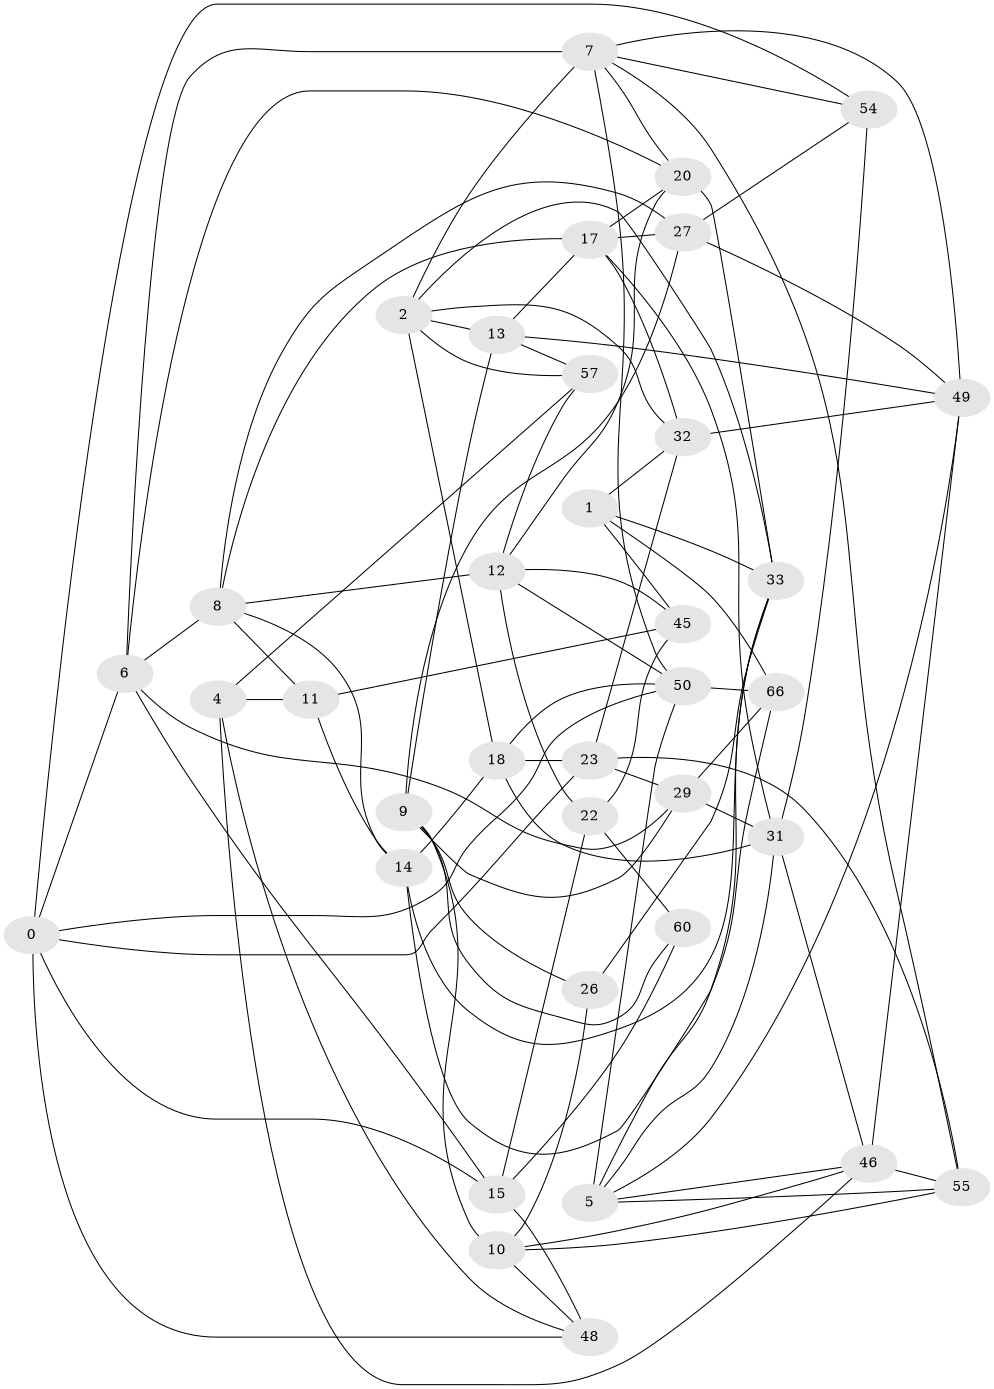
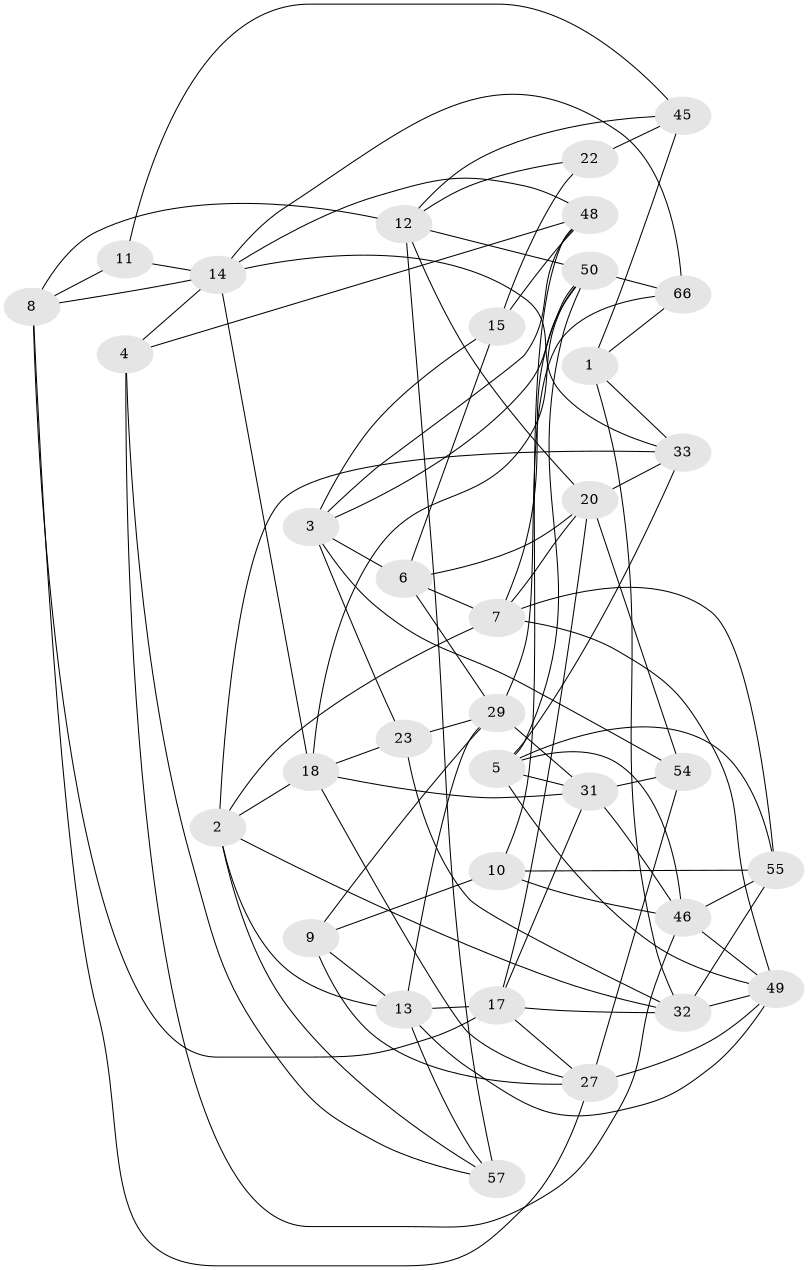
  graph {
    rankdir=LR
    node [color=gray90 style=filled]
    1 [super="+38"]
    32 [super="+58"]
    33 [super="+53"]
    45
    66
    49 [super="+63"]
    2 [super="+41"]
    7 [super="+34"]
    13 [super="+61"]
    18 [super="+25"]
    57
    50 [super="+52"]
    55 [super="+59"]
    20 [super="+39"]
    29 [super="+64"]
    17 [super="+21"]
    23 [super="+40"]
    31 [super="+37"]
    27 [super="+30"]
-   3 [super="+24" label=0]
+   3 [super="+24"]
    6 [super="+44"]
    15 [super="+19"]
    48 [super="+56"]
    54
    8 [super="+28"]
-   60
    22 [super="+47"]
    4 [super="+67"]
    11 [super="+42"]
    46 [super="+62"]
    14 [super="+65"]
    5 [super="+51"]
    12 [super="+43"]
    9 [super="+35"]
    10 [super="+36"]
-   26
    1 -- 32
    1 -- 33
    1 -- 45
    1 -- 66
    32 -- 49
    2 -- 32
    2 -- 33
    2 -- 7
    2 -- 13
    2 -- 18
    2 -- 57
    7 -- 49
    7 -- 50
    7 -- 55
    7 -- 20
    13 -- 49
    13 -- 57
+   13 -- 29
    13 -- 17
    18 -- 50
    18 -- 23
    18 -- 31
+   18 -- 27
    50 -- 66
    20 -- 33
-   7 -- 54
+   20 -- 54
    29 -- 66
    29 -- 31
    17 -- 32
    17 -- 20
    17 -- 31
    17 -- 27
    23 -- 32
-   23 -- 55
+   32 -- 55
    23 -- 29
    31 -- 54
    31 -- 46
    27 -- 49
    27 -- 54
    3 -- 50
    3 -- 23
    3 -- 6
    3 -- 15
    3 -- 48
    3 -- 54
    6 -- 7
    6 -- 20
    6 -- 29
    6 -- 15
-   6 -- 8
    15 -- 48 [weight=2]
-   15 -- 60
    15 -- 22
    8 -- 17
    8 -- 27
    8 -- 11
    8 -- 14
    8 -- 12
    22 -- 45
-   22 -- 60 [weight=2]
    4 -- 57
    4 -- 48
-   4 -- 11 [weight=3]
+   4 -- 14 [weight=3]
    4 -- 46
    11 -- 45
    11 -- 14
    46 -- 49
    46 -- 55
    14 -- 33
    14 -- 66
    14 -- 18
+   14 -- 48
    5 -- 33
    5 -- 49
    5 -- 50
    5 -- 55
    5 -- 31
    5 -- 46
    12 -- 45
    12 -- 57
    12 -- 50
    12 -- 20
    12 -- 22
    9 -- 13
    9 -- 29
    9 -- 27
-   9 -- 60
    9 -- 10
-   9 -- 26
    10 -- 55 [weight=2]
    10 -- 48
    10 -- 46
-   10 -- 26
-   26 -- 33
  }
